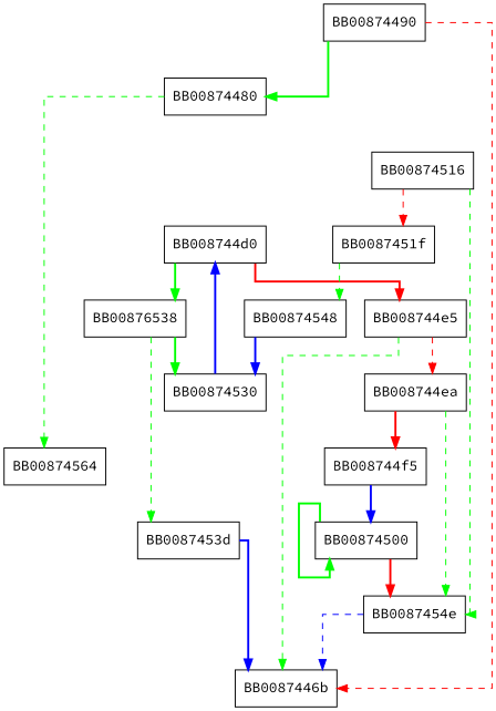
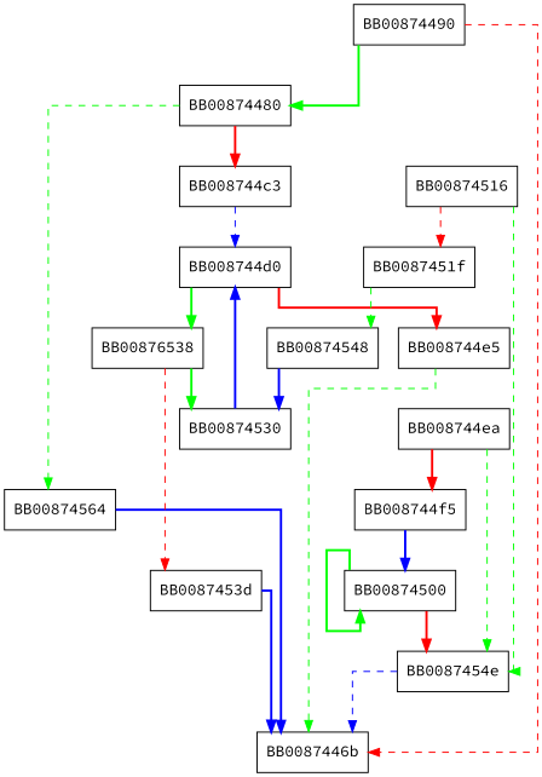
  digraph {
    fontname="Source Code Pro"
    splines=ortho
    node [fontname="Source Code Pro" shape=box]
    edge [color=green fontname="Source Code Pro" style=bold]
    n1 [label=BB00874490]
    BB00874480
    BB0087446b
    BB00874564
+   BB008744c3
    BB008744d0
    n7 [label=BB00876538]
    BB008744e5
    BB00874530
    BB0087453d
    BB008744ea
    BB0087454e
    BB008744f5
    BB00874500
    BB00874516
    BB0087451f
    BB00874548
    n1 -> BB00874480
    n1 -> BB0087446b [color=red style=dashed]
    BB00874480 -> BB00874564 [style=dashed]
+   BB00874480 -> BB008744c3 [color=red]
+   BB00874564 -> BB0087446b [color=blue]
+   BB008744c3 -> BB008744d0 [color=blue style=dashed]
    BB008744d0 -> n7
    BB008744d0 -> BB008744e5 [color=red]
    n7 -> BB00874530
-   n7 -> BB0087453d [style=dashed]
+   n7 -> BB0087453d [color=red style=dashed]
    BB008744e5 -> BB0087446b [style=dashed]
-   BB008744e5 -> BB008744ea [color=red style=dashed]
    BB00874530 -> BB008744d0 [color=blue]
    BB0087453d -> BB0087446b [color=blue]
    BB008744ea -> BB0087454e [style=dashed]
    BB008744ea -> BB008744f5 [color=red]
    BB0087454e -> BB0087446b [color=blue style=dashed]
    BB008744f5 -> BB00874500 [color=blue]
    BB00874500 -> BB0087454e [color=red]
    BB00874500 -> BB00874500
    BB00874516 -> BB0087454e [style=dashed]
    BB00874516 -> BB0087451f [color=red style=dashed]
    BB0087451f -> BB00874548 [style=dashed]
    BB00874548 -> BB00874530 [color=blue]
  }
